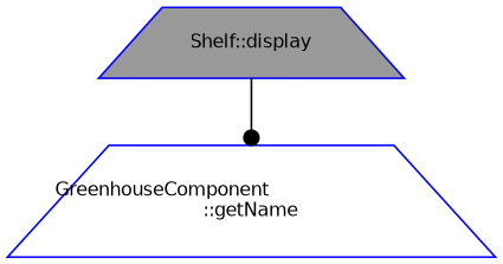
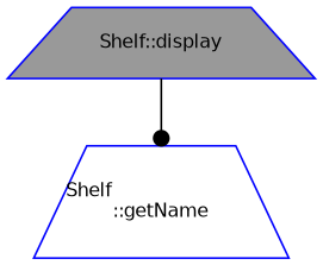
  digraph {
    rankdir=TB
    node [color=blue fontname=Helvetica fontsize=10 shape=trapezium style=filled]
    n1 [fillcolor=grey60 fontcolor=black height=0.2 label="Shelf::display" width=0.4]
-   n2 [fillcolor=white height=0.2 label="GreenhouseComponent\l::getName" width=0.4]
+   n2 [fillcolor=white height=0.2 label="Shelf\l::getName" width=0.4]
    n1 -> n2 [color=black fontname=Helvetica fontsize=10 labelfontname=Helvetica labelfontsize=10 style=solid arrowhead=dot]
  }
